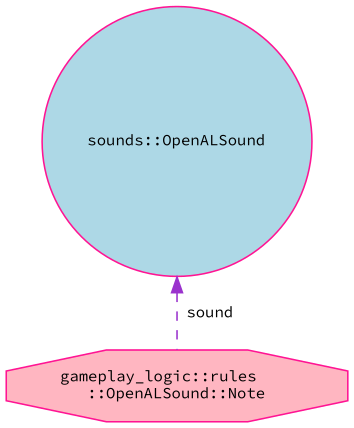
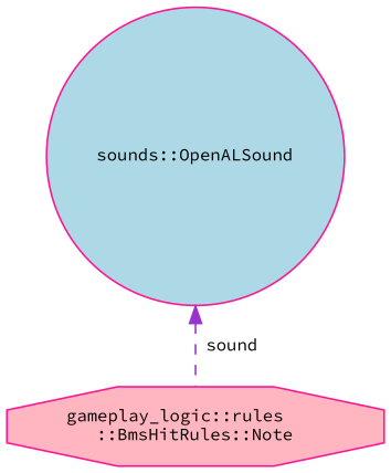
  digraph {
    fontname="Source Code Pro"
    node [color=deeppink fontname="Source Code Pro" fontsize=10 style=filled]
-   n1 [fillcolor=lightpink fontcolor=black height=0.2 label="gameplay_logic::rules\l::OpenALSound::Note" shape=octagon width=0.4]
+   n1 [fillcolor=lightpink fontcolor=black height=0.2 label="gameplay_logic::rules\l::BmsHitRules::Note" shape=octagon width=0.4]
    n2 [fillcolor=lightblue height=0.2 label="sounds::OpenALSound" shape=circle width=0.4]
    n2 -> n1 [color=darkorchid3 dir=back fontname="Source Code Pro" fontsize=10 label=" sound" labelfontname=Helvetica labelfontsize=10 style=dashed]
  }
